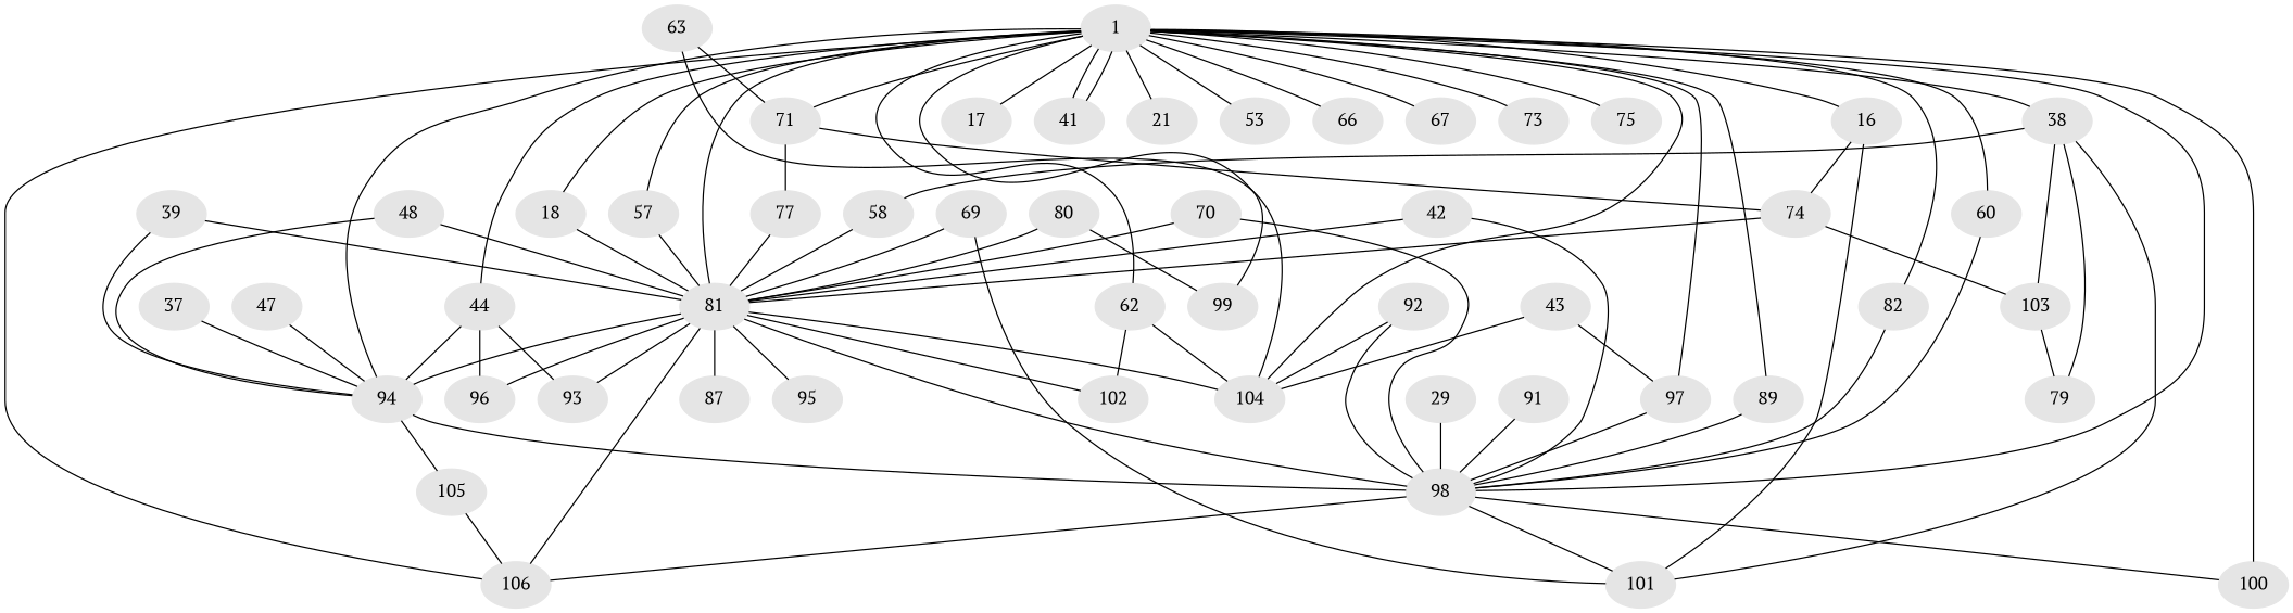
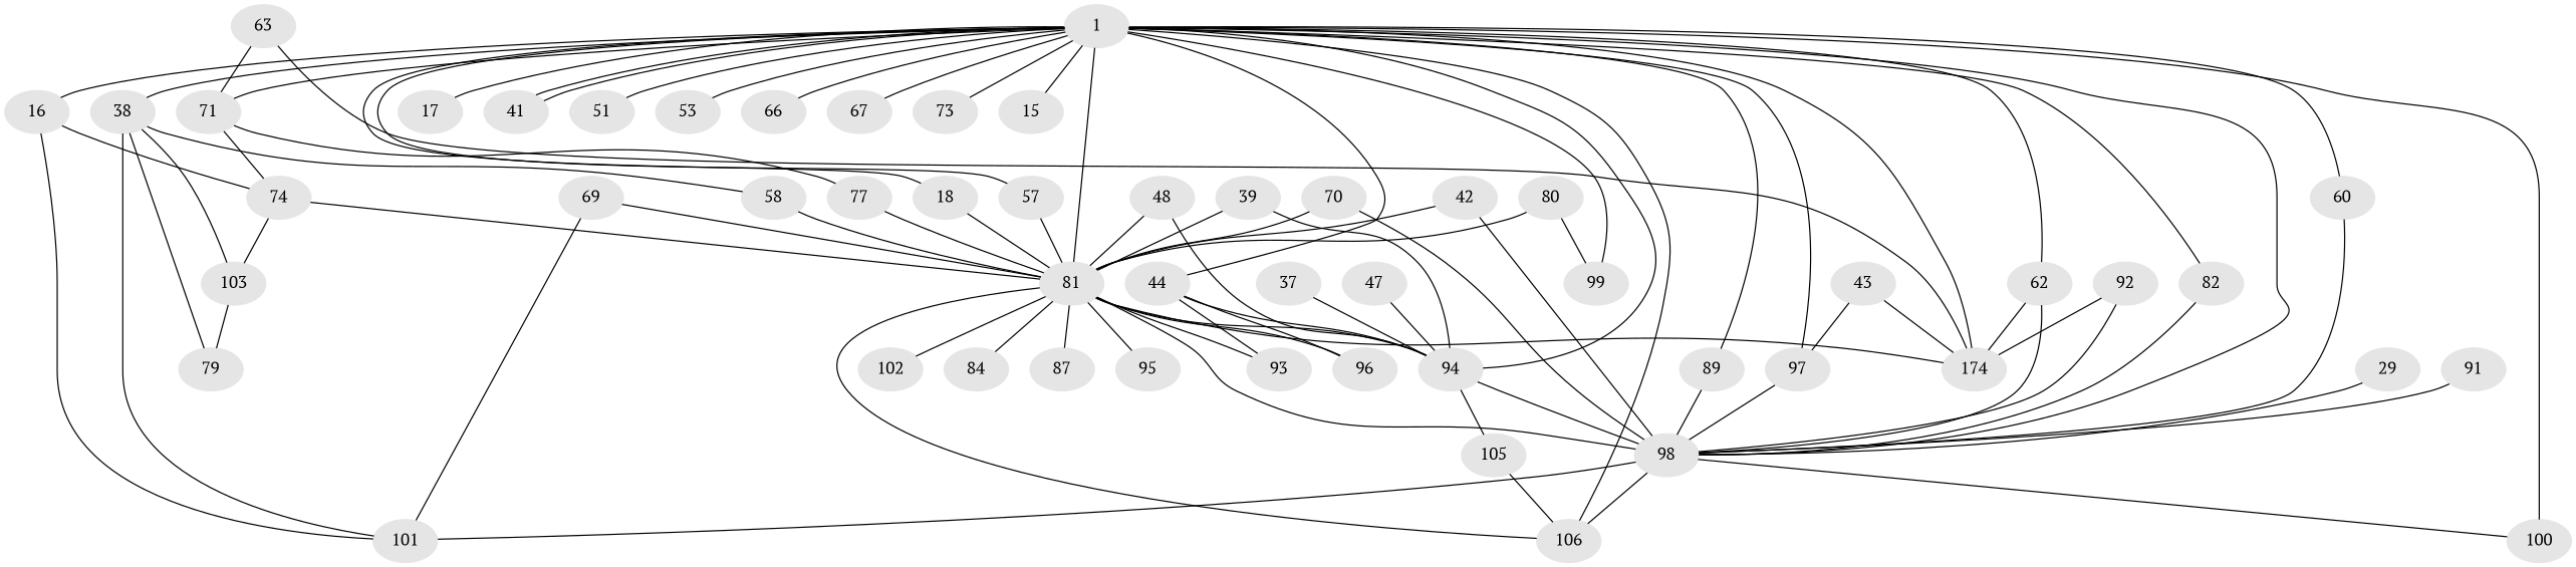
  graph {
    fontname="PT Serif"
    node [color=gray90 fontname="PT Serif" style=filled]
    edge [fontname="PT Serif"]
    n1 [label=1 super="+2"]
    16
    17
    18
    38 [super="+20+13"]
    41
    44 [super="+12"]
-   51 [label=21]
+   51
    53
    57
    60
    62 [super="+32"]
    66
    67
    71 [super="+55"]
    73 [super="+26"]
-   75
+   75 [label=15]
    81 [super="+64+7+78"]
    82
    89 [super="+46"]
    94 [super="+52+6"]
    97 [super="+86"]
    98 [super="+33+59+10"]
    99
    100 [super="+90"]
-   104 [super="+31+76"]
+   104 [super="+31+76" label=174]
    106 [super="+85+34+88"]
    74 [super="+65"]
    101 [super="+19+50+61"]
    58 [super="+49"]
    79
    103
    93
    96
    102
    77
+   84
    87
    95
    105
    29
    37
    39
    42 [super="+11"]
    43
    47
    48
    63
    69
    70
    80
    91
    92
    n1 -- 16 [weight=2]
    n1 -- 17 [weight=2]
    n1 -- 18
    n1 -- 38 [weight=3]
    n1 -- 41
    n1 -- 41
    n1 -- 44 [weight=2]
    n1 -- 51 [weight=2]
    n1 -- 53 [weight=2]
    n1 -- 57
    n1 -- 60
    n1 -- 62
    n1 -- 66 [weight=2]
    n1 -- 67 [weight=2]
    n1 -- 71 [weight=2]
    n1 -- 73 [weight=3]
    n1 -- 75 [weight=2]
    n1 -- 81 [weight=15]
    n1 -- 82
    n1 -- 89
    n1 -- 94 [weight=7]
    n1 -- 97 [weight=3]
    n1 -- 98 [weight=8]
    n1 -- 99
    n1 -- 100 [weight=2]
    n1 -- 104 [weight=3]
    n1 -- 106 [weight=3]
    16 -- 74 [weight=2]
    16 -- 101
    18 -- 81
    38 -- 101 [weight=2]
    38 -- 58
    38 -- 79
    38 -- 103
    44 -- 94
    44 -- 93
    44 -- 96
    57 -- 81
    60 -- 98
    62 -- 104 [weight=2]
-   62 -- 102
+   62 -- 98
    71 -- 74
    71 -- 77
    81 -- 94 [weight=7]
    81 -- 98 [weight=11]
    81 -- 104 [weight=2]
    81 -- 106 [weight=3]
    81 -- 93
    81 -- 96
    81 -- 102
+   81 -- 84
    81 -- 87
    81 -- 95 [weight=2]
    82 -- 98
    89 -- 98 [weight=2]
    94 -- 98 [weight=6]
    94 -- 105
    97 -- 98 [weight=3]
    98 -- 100
    98 -- 106
    98 -- 101 [weight=2]
    74 -- 81 [weight=2]
    74 -- 103
    58 -- 81 [weight=4]
    103 -- 79
    77 -- 81
    105 -- 106
    29 -- 98 [weight=2]
    37 -- 94 [weight=2]
    39 -- 81
    39 -- 94
    42 -- 81
    42 -- 98
    43 -- 97
    43 -- 104
    47 -- 94 [weight=2]
    48 -- 81
    48 -- 94
    63 -- 71
    63 -- 104
    69 -- 81
    69 -- 101
    70 -- 81
    70 -- 98
    80 -- 81 [weight=2]
    80 -- 99
    91 -- 98
    92 -- 98
    92 -- 104
  }
